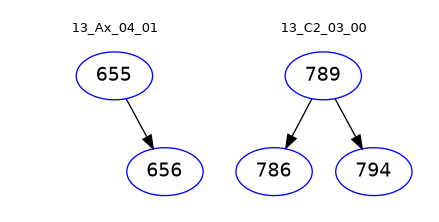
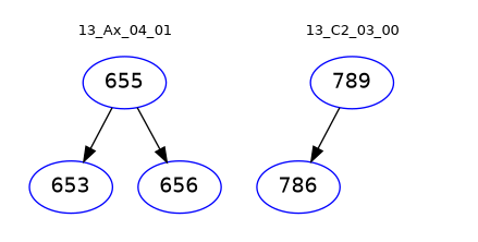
  digraph {
    fontname="DejaVu Sans"
    node [color=blue fontname="DejaVu Sans"]
    edge [color=black fontname="DejaVu Sans"]
    n1 [label=655]
+   n2 [label=653]
    n3 [label=656]
    n4 [label=789]
    n5 [label=786]
-   n6 [label=794]
    subgraph cluster_1 {
      color=white
      fontsize=10
      label="13_Ax_04_01"
      n1
+     n2
      n3
    }
    subgraph cluster_2 {
      color=white
      fontsize=10
      label="13_C2_03_00"
      n4
      n5
-     n6
    }
+   n1 -> n2
    n1 -> n3
    n4 -> n5
-   n4 -> n6
  }
